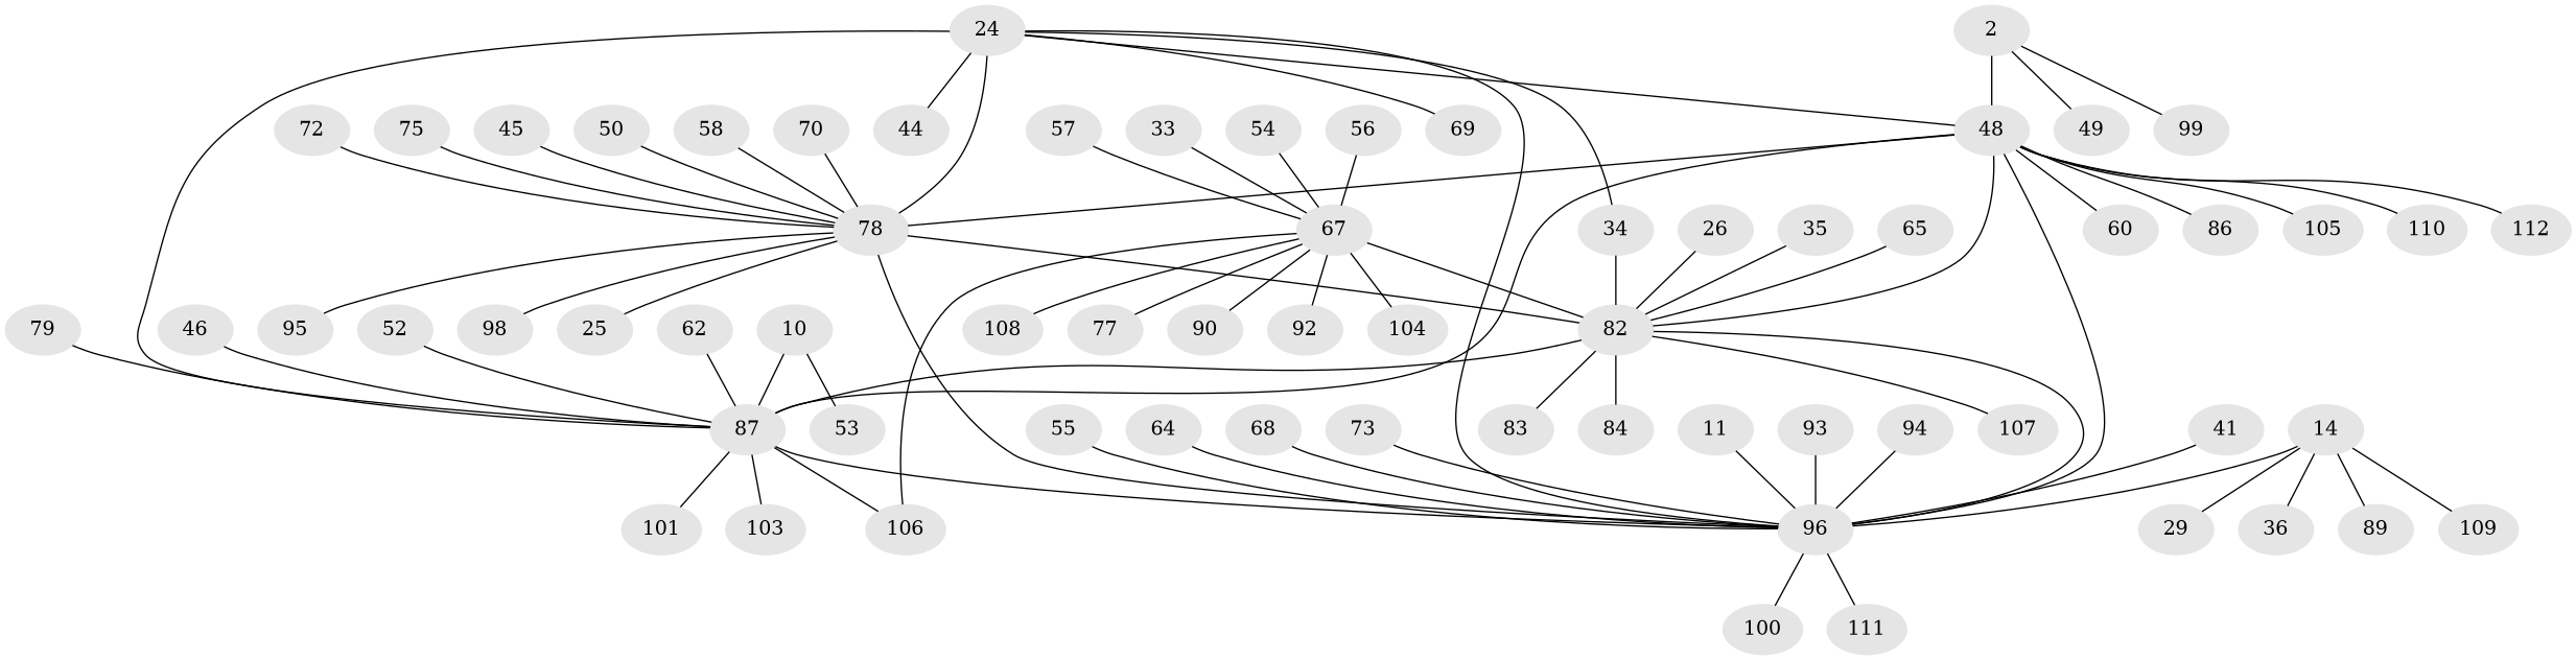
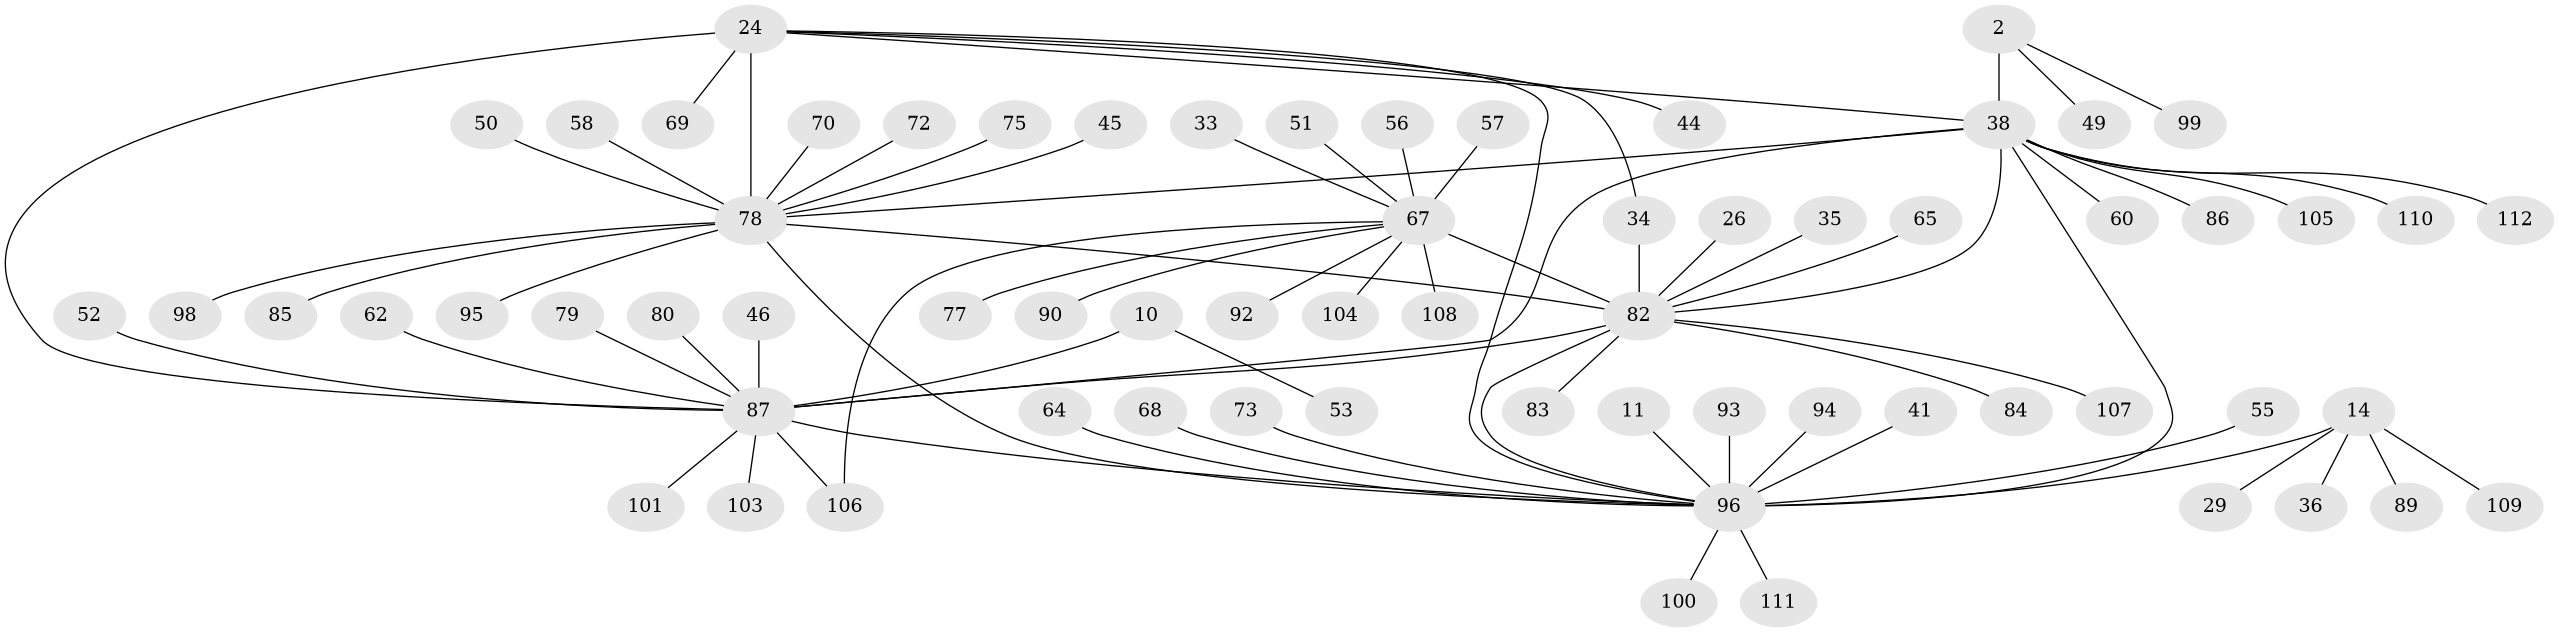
  graph {
    node [color=gray90 style=filled]
    2 [super="+1"]
-   38 [super="+3+5" label=48]
+   38 [super="+3+5"]
    49
    99 [super="+88"]
    87 [super="+9+31+33+40+42"]
    96 [super="+11+15+27+74+81+30"]
    78 [super="+32+63+66"]
    82 [super="+19"]
    60
    86
    105
    110 [super="+102"]
    112 [super="+97"]
    10 [super="+7"]
    53
    106 [super="+48+76"]
    101
    103
    14 [super="+13"]
    29
    36
    89
    109
    100
    111
    24 [super="+22"]
    34
    44
    69
-   85 [super="+71" label=25]
+   85 [super="+71"]
    95
    98
    83
    84
    107
    26
    35
    67 [super="+18+20"]
    77
    90 [super="+28"]
    92 [super="+37"]
    104
    108
    n44 [label=33]
    41
    45
    46
    50
    52
-   54
+   54 [label=51]
    55
    56
    57 [super="+43"]
    58
    62
    64
    65 [super="+59"]
    68
    70
    72
    73
    75
    79
+   80
    n65 [label=11]
    93
    94
    2 -- 38 [weight=6]
    2 -- 49
    2 -- 99
    38 -- 87 [weight=2]
    38 -- 96
    38 -- 78 [weight=2]
    38 -- 82 [weight=3]
    38 -- 60
    38 -- 86
    38 -- 105
    38 -- 110
    38 -- 112
    87 -- 96
    87 -- 106
    87 -- 101
    87 -- 103
    96 -- 100
    96 -- 111
    78 -- 96 [weight=2]
    78 -- 82
    78 -- 85
    78 -- 95
    78 -- 98
    82 -- 87
    82 -- 96
    82 -- 83
    82 -- 84
    82 -- 107
    10 -- 87 [weight=6]
    10 -- 53
    14 -- 96 [weight=6]
    14 -- 29
    14 -- 36
    14 -- 89
    14 -- 109
    24 -- 38
    24 -- 87
    24 -- 96 [weight=2]
    24 -- 78 [weight=6]
    24 -- 34
    24 -- 44
    24 -- 69
    34 -- 82
    26 -- 82
    35 -- 82
    67 -- 82 [weight=6]
    67 -- 106
    67 -- 77
    67 -- 90
    67 -- 92
    67 -- 104
    67 -- 108
    n44 -- 67
    41 -- 96
    45 -- 78
    46 -- 87
    50 -- 78
    52 -- 87
    54 -- 67
    55 -- 96
    56 -- 67
    57 -- 67
    58 -- 78
    62 -- 87
    64 -- 96
    65 -- 82
    68 -- 96
    70 -- 78
    72 -- 78
    73 -- 96
    75 -- 78
    79 -- 87
+   80 -- 87
    n65 -- 96
    93 -- 96
    94 -- 96
  }
